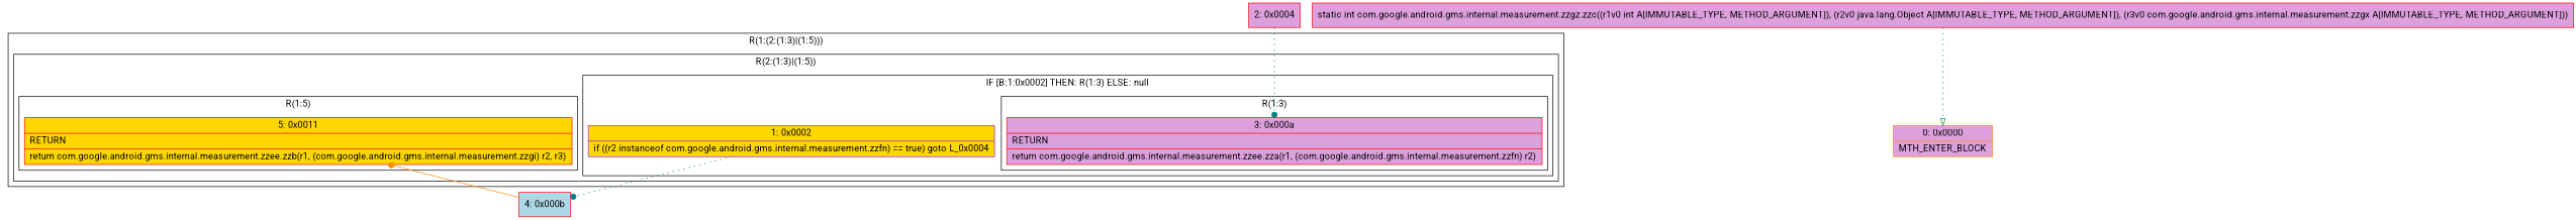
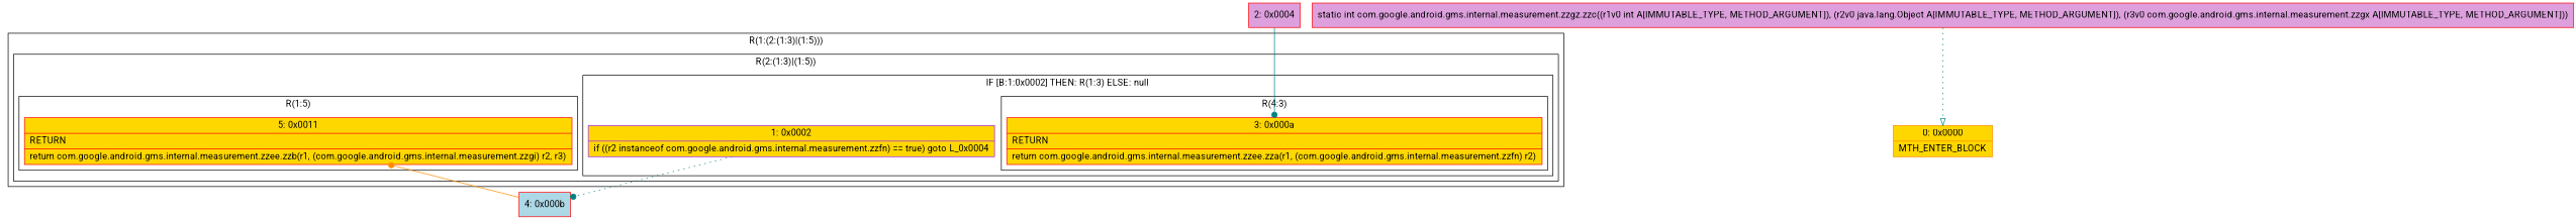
  digraph {
    fontname=Roboto
    node [color=red fillcolor=gold fontname=Roboto shape=record style=filled]
    edge [arrowhead=dot color=teal fontname=Roboto style=dotted]
-   n1 [fillcolor=plum label="{3\:\ 0x000a|RETURN\l|return com.google.android.gms.internal.measurement.zzee.zza(r1, (com.google.android.gms.internal.measurement.zzfn) r2)\l}"]
+   n1 [label="{3\:\ 0x000a|RETURN\l|return com.google.android.gms.internal.measurement.zzee.zza(r1, (com.google.android.gms.internal.measurement.zzfn) r2)\l}"]
    n2 [color=purple label="{1\:\ 0x0002|if ((r2 instanceof com.google.android.gms.internal.measurement.zzfn) == true) goto L_0x0004\l}"]
    n3 [label="{5\:\ 0x0011|RETURN\l|return com.google.android.gms.internal.measurement.zzee.zzb(r1, (com.google.android.gms.internal.measurement.zzgi) r2, r3)\l}"]
    n4 [fillcolor=lightblue label="{4\:\ 0x000b}"]
    n5 [fillcolor=plum label="{2\:\ 0x0004}"]
-   n6 [color=darkorange fillcolor=plum label="{0\:\ 0x0000|MTH_ENTER_BLOCK\l}"]
+   n6 [color=darkorange label="{0\:\ 0x0000|MTH_ENTER_BLOCK\l}"]
    n7 [fillcolor=plum label="{static int com.google.android.gms.internal.measurement.zzgz.zzc((r1v0 int A[IMMUTABLE_TYPE, METHOD_ARGUMENT]), (r2v0 java.lang.Object A[IMMUTABLE_TYPE, METHOD_ARGUMENT]), (r3v0 com.google.android.gms.internal.measurement.zzgx A[IMMUTABLE_TYPE, METHOD_ARGUMENT])) }"]
    subgraph cluster_1 {
      label="R(1:(2:(1:3)|(1:5)))"
      subgraph cluster_2 {
        label="R(2:(1:3)|(1:5))"
        subgraph cluster_3 {
          label="IF [B:1:0x0002] THEN: R(1:3) ELSE: null"
          n2
          subgraph cluster_4 {
-           label="R(1:3)"
+           label="R(4:3)"
            n1
          }
        }
        subgraph cluster_5 {
          label="R(1:5)"
          n3
        }
      }
    }
    n2 -> n4
    n4 -> n3 [color=darkorange style=solid]
-   n5 -> n1
+   n5 -> n1 [style=solid]
    n7 -> n6 [arrowhead=onormal]
  }
